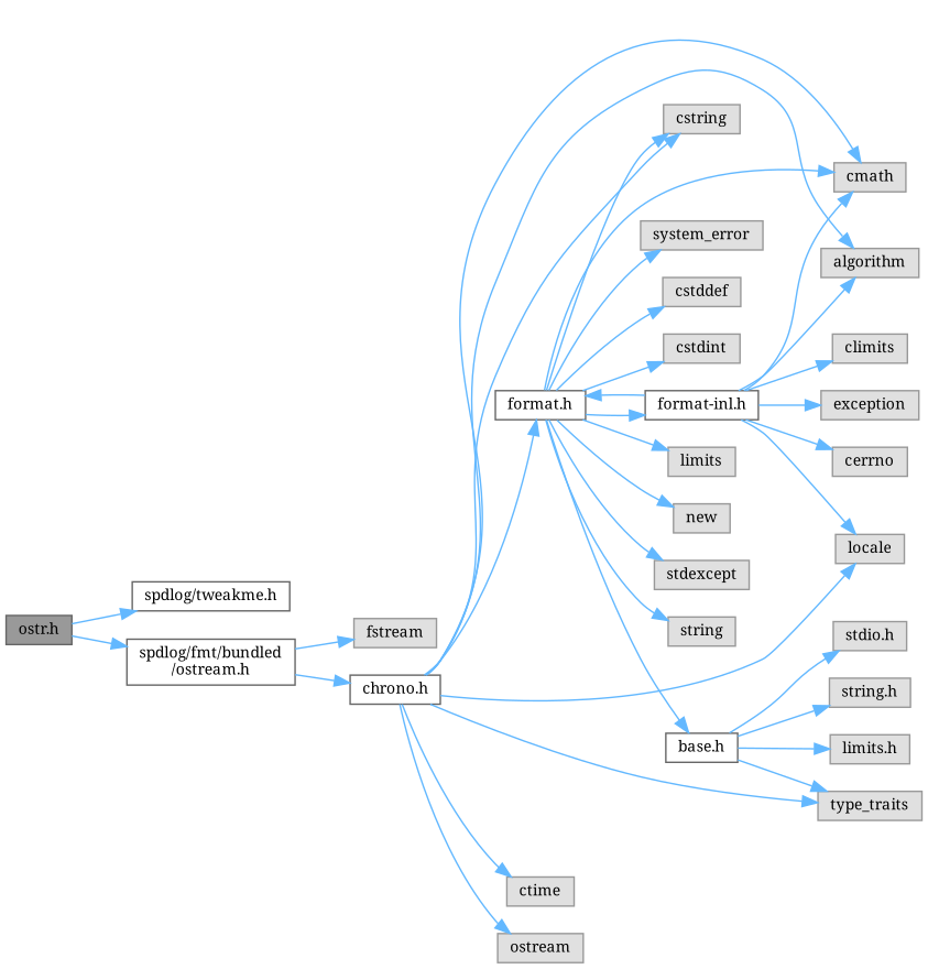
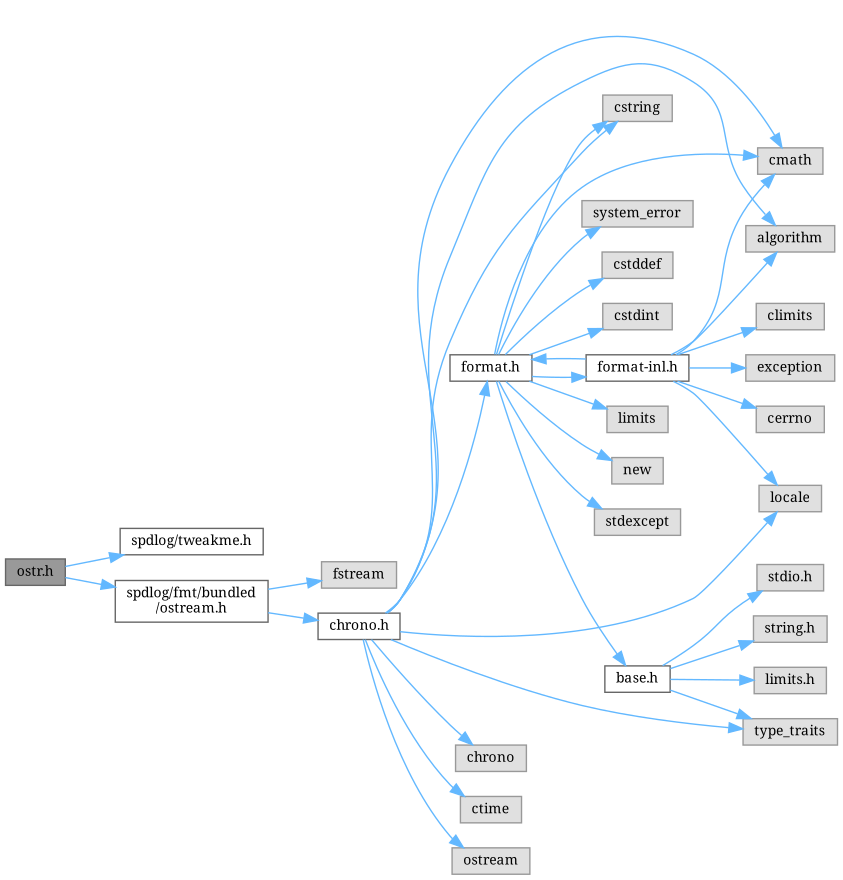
  digraph {
    fontname="Noto Serif"
    rankdir=LR
    node [color=grey60 fillcolor="#E0E0E0" fontname="Noto Serif" fontsize=10 shape=box style=filled]
    edge [color=steelblue1 fontname="Noto Serif" fontsize=10 labelfontname=Helvetica labelfontsize=10 style=solid]
    n1 [color=gray40 fillcolor=grey60 fontcolor=black height=0.2 label="ostr.h" width=0.4]
    n2 [color=grey40 fillcolor=white height=0.2 label="spdlog/tweakme.h" width=0.4]
    n3 [color=grey40 fillcolor=white height=0.2 label="spdlog/fmt/bundled\l/ostream.h" width=0.4]
    n4 [height=0.2 label=fstream width=0.4]
    n5 [color=grey40 fillcolor=white height=0.2 label="chrono.h" width=0.4]
    n6 [height=0.2 label=algorithm width=0.4]
+   n7 [height=0.2 label=chrono width=0.4]
    n8 [height=0.2 label=cmath width=0.4]
    n9 [height=0.2 label=cstring width=0.4]
    n10 [height=0.2 label=ctime width=0.4]
    n11 [height=0.2 label=locale width=0.4]
    n12 [height=0.2 label=ostream width=0.4]
    n13 [height=0.2 label=type_traits width=0.4]
    n14 [color=grey40 fillcolor=white height=0.2 label="format.h" width=0.4]
    n15 [color=grey40 fillcolor=white height=0.2 label="base.h" width=0.4]
    n16 [height=0.2 label=cstddef width=0.4]
    n17 [height=0.2 label=cstdint width=0.4]
    n18 [height=0.2 label=limits width=0.4]
    n19 [height=0.2 label=new width=0.4]
    n20 [height=0.2 label=stdexcept width=0.4]
-   n21 [height=0.2 label=string width=0.4]
    n22 [height=0.2 label=system_error width=0.4]
    n23 [color=grey40 fillcolor=white height=0.2 label="format-inl.h" width=0.4]
    n24 [height=0.2 label="limits.h" width=0.4]
    n25 [height=0.2 label="stdio.h" width=0.4]
    n26 [height=0.2 label="string.h" width=0.4]
    n27 [height=0.2 label=cerrno width=0.4]
    n28 [height=0.2 label=climits width=0.4]
    n29 [height=0.2 label=exception width=0.4]
    n1 -> n2
    n1 -> n3
    n3 -> n4
    n3 -> n5
    n5 -> n6
+   n5 -> n7
    n5 -> n8
    n5 -> n9
    n5 -> n10
    n5 -> n11
    n5 -> n12
    n5 -> n13
    n5 -> n14
    n14 -> n8
    n14 -> n9
    n14 -> n15
    n14 -> n16
    n14 -> n17
    n14 -> n18
    n14 -> n19
    n14 -> n20
-   n14 -> n21
    n14 -> n22
    n14 -> n23
    n15 -> n13
    n15 -> n24
    n15 -> n25
    n15 -> n26
    n23 -> n6
    n23 -> n8
    n23 -> n11
    n23 -> n14
    n23 -> n27
    n23 -> n28
    n23 -> n29
  }
